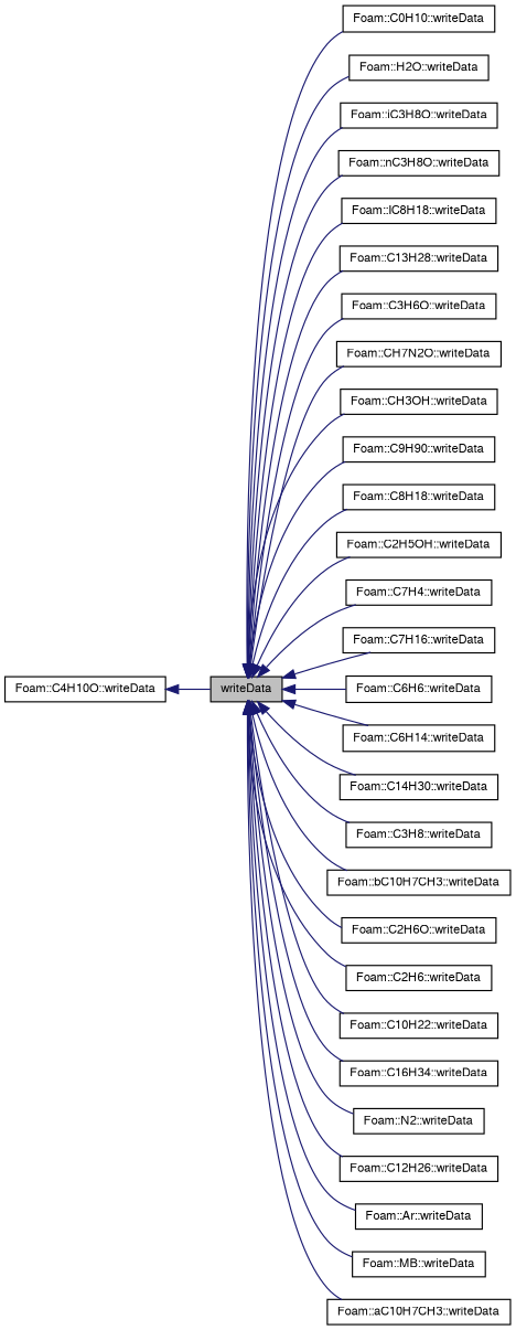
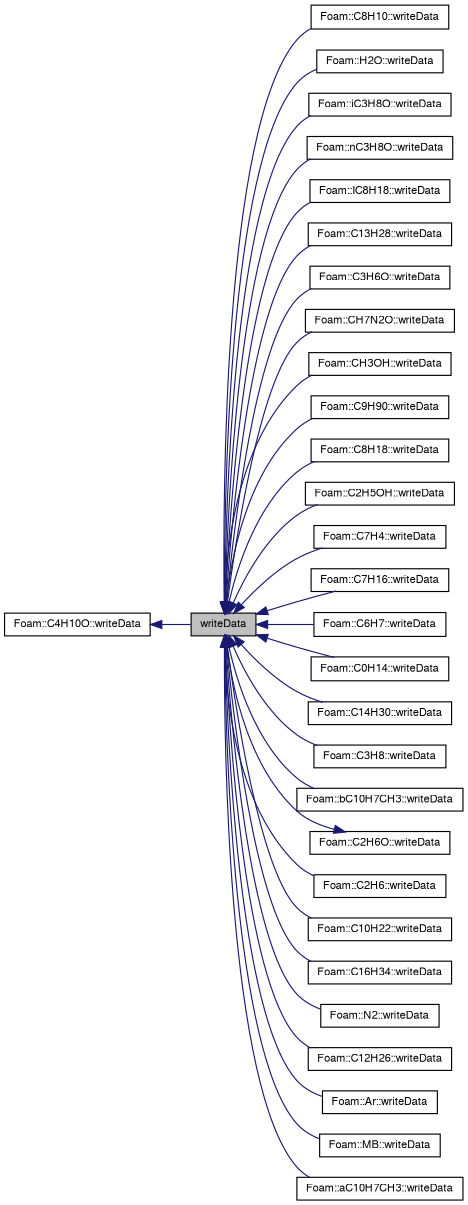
  digraph {
    rankdir=LR
    node [color=black fontname=FreeSans fontsize=10 shape=record]
    edge [color=midnightblue dir=back fontname=FreeSans fontsize=10 labelfontname=FreeSans labelfontsize=10 style=solid]
    n1 [fillcolor=grey75 fontcolor=black height=0.2 label=writeData style=filled width=0.4]
-   n2 [height=0.2 label="Foam::C0H10::writeData" width=0.4]
+   n2 [height=0.2 label="Foam::C8H10::writeData" width=0.4]
    n3 [height=0.2 label="Foam::H2O::writeData" width=0.4]
    n4 [height=0.2 label="Foam::iC3H8O::writeData" width=0.4]
    n5 [height=0.2 label="Foam::nC3H8O::writeData" width=0.4]
    n6 [height=0.2 label="Foam::IC8H18::writeData" width=0.4]
    n7 [height=0.2 label="Foam::C13H28::writeData" width=0.4]
    n8 [height=0.2 label="Foam::C3H6O::writeData" width=0.4]
    n9 [height=0.2 label="Foam::CH7N2O::writeData" width=0.4]
    n10 [height=0.2 label="Foam::CH3OH::writeData" width=0.4]
    n11 [height=0.2 label="Foam::C9H90::writeData" width=0.4]
    n12 [height=0.2 label="Foam::C8H18::writeData" width=0.4]
    n13 [height=0.2 label="Foam::C2H5OH::writeData" width=0.4]
    n14 [height=0.2 label="Foam::C7H4::writeData" width=0.4]
    n15 [height=0.2 label="Foam::C7H16::writeData" width=0.4]
-   n16 [height=0.2 label="Foam::C6H6::writeData" width=0.4]
-   n17 [height=0.2 label="Foam::C6H14::writeData" width=0.4]
+   n16 [height=0.2 label="Foam::C6H7::writeData" width=0.4]
+   n17 [height=0.2 label="Foam::C0H14::writeData" width=0.4]
    n18 [height=0.2 label="Foam::C14H30::writeData" width=0.4]
    n19 [height=0.2 label="Foam::C3H8::writeData" width=0.4]
    n20 [height=0.2 label="Foam::bC10H7CH3::writeData" width=0.4]
    n21 [height=0.2 label="Foam::C2H6O::writeData" width=0.4]
    n22 [height=0.2 label="Foam::C2H6::writeData" width=0.4]
    n23 [height=0.2 label="Foam::C10H22::writeData" width=0.4]
    n24 [height=0.2 label="Foam::C16H34::writeData" width=0.4]
    n25 [height=0.2 label="Foam::N2::writeData" width=0.4]
    n26 [height=0.2 label="Foam::C12H26::writeData" width=0.4]
    n27 [height=0.2 label="Foam::Ar::writeData" width=0.4]
    n28 [height=0.2 label="Foam::MB::writeData" width=0.4]
    n29 [height=0.2 label="Foam::aC10H7CH3::writeData" width=0.4]
    n30 [height=0.2 label="Foam::C4H10O::writeData" width=0.4]
    n1 -> n2
    n1 -> n3
    n1 -> n4
    n1 -> n5
    n1 -> n6
    n1 -> n7
    n1 -> n8
    n1 -> n9
    n1 -> n10
    n1 -> n11
    n1 -> n12
    n1 -> n13
    n1 -> n14
    n1 -> n15
    n1 -> n16
    n1 -> n17
    n1 -> n18
    n1 -> n19
    n1 -> n20
-   n1 -> n21
+   n21 -> n1
    n1 -> n22
    n1 -> n23
    n1 -> n24
    n1 -> n25
    n1 -> n26
    n1 -> n27
    n1 -> n28
    n1 -> n29
    n30 -> n1
  }
